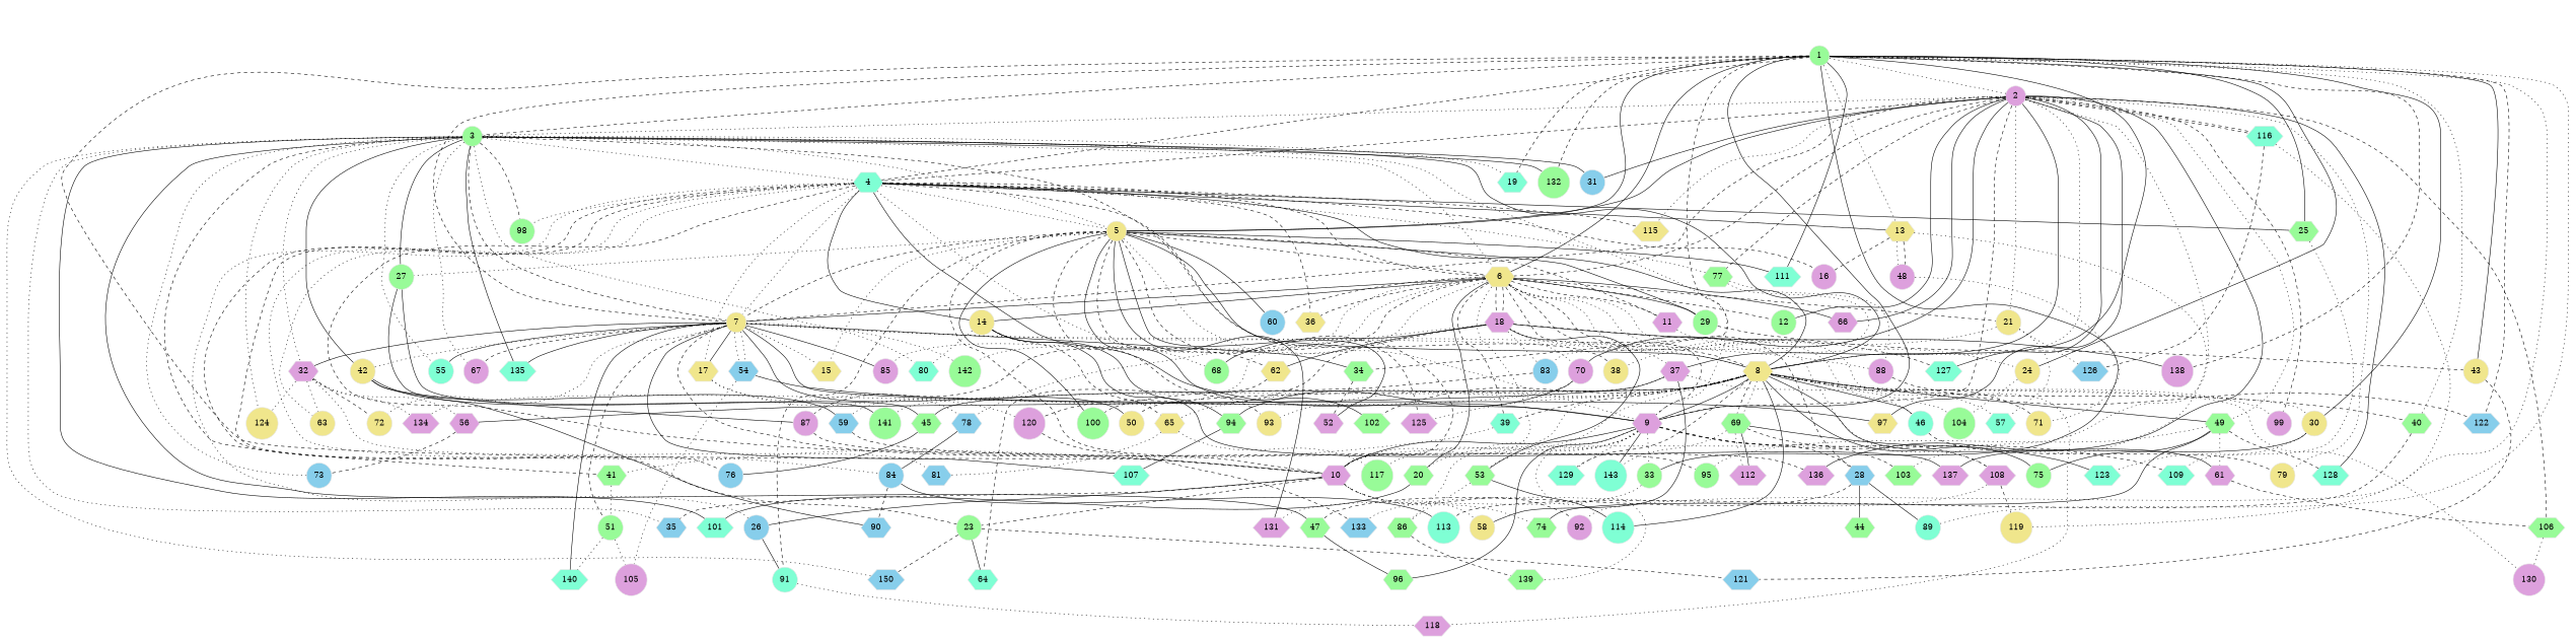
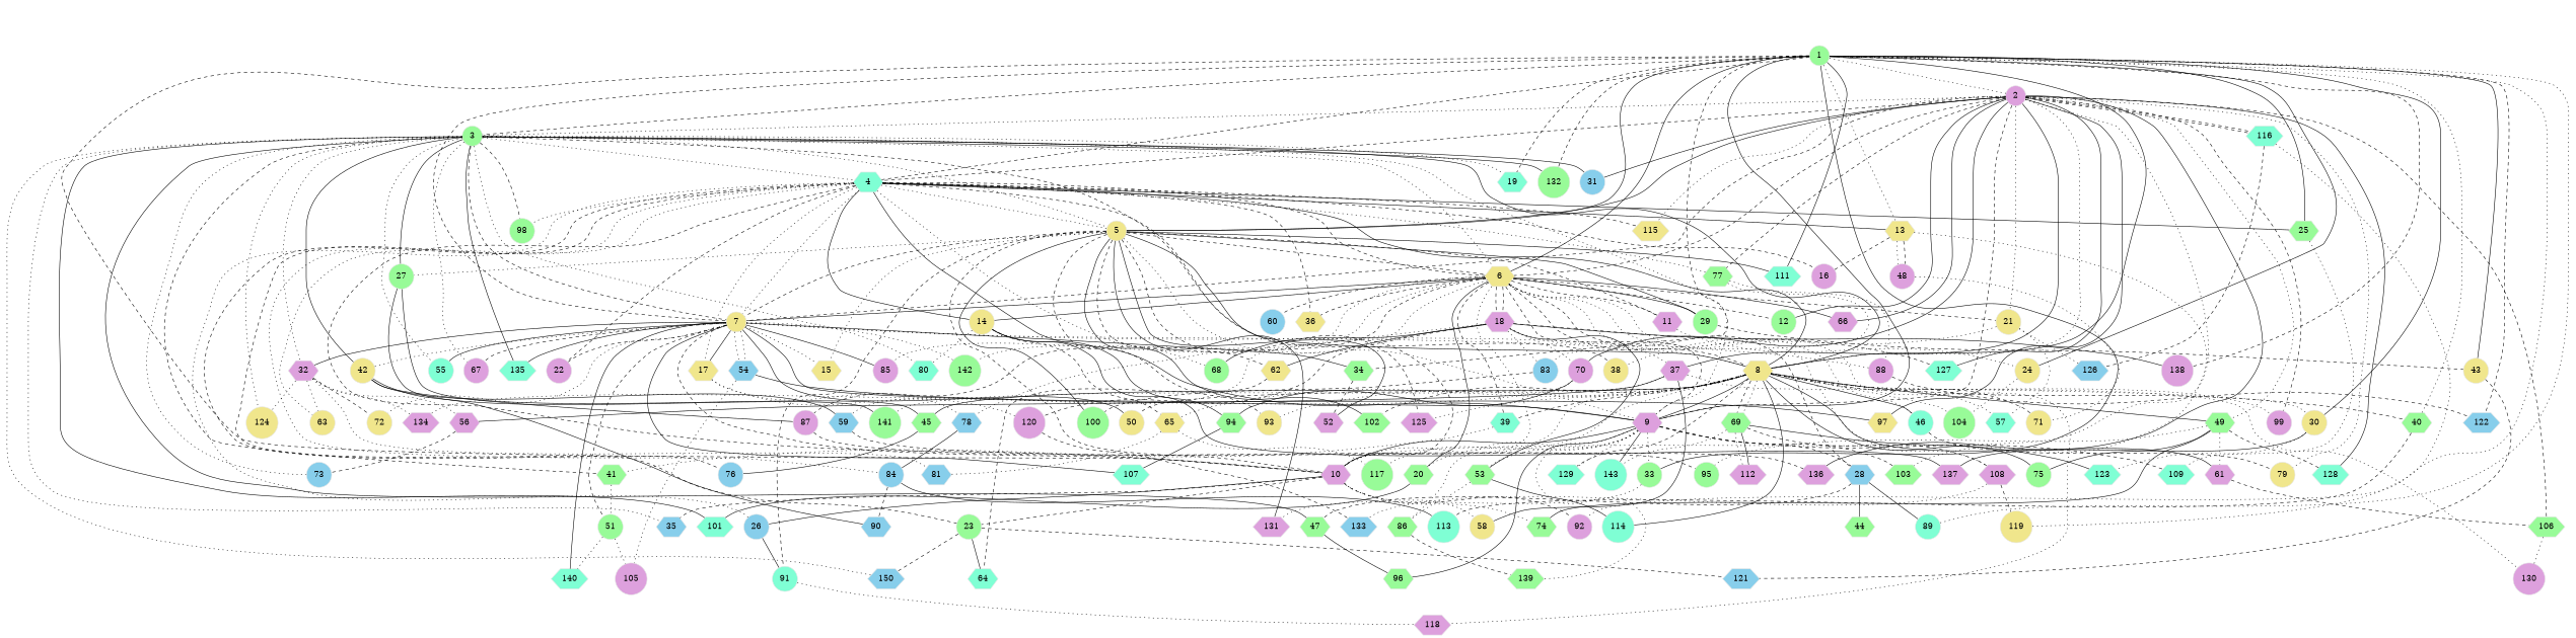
  graph {
    node [color=gray90 fillcolor=palegreen shape=hexagon style=filled]
    edge [style=dotted]
    1 [shape=circle]
    2 [fillcolor=plum shape=circle]
    3 [shape=circle]
    4 [fillcolor=aquamarine]
    5 [fillcolor=khaki shape=circle]
    6 [fillcolor=khaki]
    7 [fillcolor=khaki shape=circle]
    8 [fillcolor=khaki]
    9 [fillcolor=plum]
    10 [fillcolor=plum]
    13 [fillcolor=khaki]
    19 [fillcolor=aquamarine]
    24 [fillcolor=khaki shape=circle]
    25
    30 [fillcolor=khaki shape=circle]
    33 [shape=circle]
    34
    40
    43 [fillcolor=khaki shape=circle]
    89 [fillcolor=aquamarine shape=circle]
    92 [fillcolor=plum shape=circle]
    111 [fillcolor=aquamarine]
    122 [fillcolor=skyblue]
    132 [shape=circle]
    138 [fillcolor=plum shape=circle]
    12 [shape=circle]
    21 [fillcolor=khaki shape=circle]
    31 [fillcolor=skyblue shape=circle]
    37 [fillcolor=plum]
    49
    66 [fillcolor=plum]
    70 [fillcolor=plum shape=circle]
    77
    79 [fillcolor=khaki shape=circle]
    97 [fillcolor=khaki]
    99 [fillcolor=plum shape=circle]
    106
    115 [fillcolor=khaki]
    116 [fillcolor=aquamarine]
    127 [fillcolor=aquamarine]
    128 [fillcolor=aquamarine]
    136 [fillcolor=plum]
    27 [shape=circle]
    32 [fillcolor=plum]
    35 [fillcolor=skyblue]
    41
    42 [fillcolor=khaki shape=circle]
    47
    55 [fillcolor=aquamarine shape=circle]
    67 [fillcolor=plum shape=circle]
    73 [fillcolor=skyblue shape=circle]
    80 [fillcolor=aquamarine]
    98 [shape=circle]
    101 [fillcolor=aquamarine]
    n55 [fillcolor=skyblue label=150]
    124 [fillcolor=khaki shape=circle]
    135 [fillcolor=aquamarine]
    14 [fillcolor=khaki shape=circle]
    16 [fillcolor=plum shape=circle]
    17 [fillcolor=khaki]
+   22 [fillcolor=plum shape=circle]
    23 [shape=circle]
    26 [fillcolor=skyblue shape=circle]
    36 [fillcolor=khaki]
    38 [fillcolor=khaki shape=circle]
    63 [fillcolor=khaki shape=circle]
    68 [shape=circle]
    76 [fillcolor=skyblue shape=circle]
    84 [fillcolor=skyblue shape=circle]
    11 [fillcolor=plum]
    15 [fillcolor=khaki]
    29 [shape=circle]
    52 [fillcolor=plum]
    60 [fillcolor=skyblue shape=circle]
    62 [fillcolor=khaki]
    91 [fillcolor=aquamarine shape=circle]
    93 [fillcolor=khaki shape=circle]
    100 [shape=circle]
    102
    125 [fillcolor=plum]
    131 [fillcolor=plum]
    18 [fillcolor=plum]
    20
    28 [fillcolor=skyblue]
    39 [fillcolor=aquamarine]
    46 [fillcolor=aquamarine shape=circle]
    78 [fillcolor=skyblue]
    85 [fillcolor=plum shape=circle]
    87 [fillcolor=plum shape=circle]
    108 [fillcolor=plum]
    118 [fillcolor=plum]
    142 [shape=circle]
    50 [fillcolor=khaki shape=circle]
    51 [shape=circle]
    54 [fillcolor=skyblue]
    72 [fillcolor=khaki shape=circle]
    88 [fillcolor=plum shape=circle]
    107 [fillcolor=aquamarine]
    140 [fillcolor=aquamarine]
    45
    57 [fillcolor=aquamarine]
    61 [fillcolor=plum]
    65 [fillcolor=khaki]
    69
    71 [fillcolor=khaki shape=circle]
    75 [shape=circle]
    104 [shape=circle]
    114 [fillcolor=aquamarine shape=circle]
    117 [shape=circle]
    129 [fillcolor=aquamarine]
    53
    86
    96
    103
    109 [fillcolor=aquamarine]
    139
    143 [fillcolor=aquamarine shape=circle]
    58 [fillcolor=khaki shape=circle]
    74
    48 [fillcolor=plum shape=circle]
    137 [fillcolor=plum]
    123 [fillcolor=aquamarine]
    113 [fillcolor=aquamarine shape=circle]
    121 [fillcolor=skyblue]
    126 [fillcolor=skyblue]
    141 [shape=circle]
    56 [fillcolor=plum]
    130 [fillcolor=plum shape=circle]
    95 [shape=circle]
    94
    134 [fillcolor=plum]
    83 [fillcolor=skyblue shape=circle]
    119 [fillcolor=khaki shape=circle]
    81 [fillcolor=skyblue]
    59 [fillcolor=skyblue]
    90 [fillcolor=skyblue]
    120 [fillcolor=plum shape=circle]
    64 [fillcolor=aquamarine]
    44
    133 [fillcolor=skyblue]
    105 [fillcolor=plum shape=circle]
    112 [fillcolor=plum]
    1 -- 2
    1 -- 3 [style=dashed]
    1 -- 4 [style=dashed]
    1 -- 5 [style=solid]
    1 -- 6 [style=solid]
    1 -- 7 [style=dashed]
    1 -- 8 [style=solid]
    1 -- 9 [style=solid]
    1 -- 10 [style=dashed]
    1 -- 13
    1 -- 19 [style=dashed]
    1 -- 24 [style=solid]
    1 -- 25 [style=solid]
    1 -- 30 [style=solid]
    1 -- 33 [style=solid]
    1 -- 34 [style=dashed]
    1 -- 40
    1 -- 43 [style=solid]
    1 -- 89
    1 -- 92
    1 -- 111 [style=solid]
    1 -- 122 [style=dashed]
    1 -- 132 [style=dashed]
    1 -- 138 [style=dashed]
    2 -- 3
    2 -- 4 [style=dashed]
    2 -- 5 [style=solid]
    2 -- 6 [style=dashed]
    2 -- 7 [style=dashed]
    2 -- 8
    2 -- 9 [style=dashed]
    2 -- 10
    2 -- 12 [style=solid]
    2 -- 21
    2 -- 31 [style=solid]
    2 -- 37 [style=solid]
    2 -- 49
    2 -- 66 [style=solid]
    2 -- 70 [style=solid]
    2 -- 77 [style=dashed]
    2 -- 79
    2 -- 97 [style=solid]
    2 -- 99 [style=dashed]
    2 -- 106 [style=dashed]
    2 -- 115
    2 -- 116 [style=dashed]
    2 -- 116 [style=dashed]
    2 -- 127 [style=solid]
    2 -- 128 [style=solid]
    2 -- 136 [style=solid]
    3 -- 4
    3 -- 5
    3 -- 6
    3 -- 7 [style=dashed]
    3 -- 8 [style=solid]
    3 -- 9
    3 -- 10 [style=dashed]
    3 -- 19
    3 -- 132 [style=solid]
    3 -- 31 [style=solid]
    3 -- 27 [style=solid]
    3 -- 32
    3 -- 35
    3 -- 41 [style=dashed]
    3 -- 42 [style=solid]
    3 -- 47 [style=solid]
    3 -- 55
    3 -- 67
    3 -- 73
    3 -- 80
    3 -- 98 [style=dashed]
    3 -- 101 [style=solid]
    3 -- n55
    3 -- 124
    3 -- 135 [style=solid]
    4 -- 5
    4 -- 6 [style=dashed]
    4 -- 7
    4 -- 8 [style=solid]
    4 -- 9 [style=solid]
    4 -- 10 [style=dashed]
    4 -- 13 [style=solid]
    4 -- 25 [style=solid]
    4 -- 77
    4 -- 115 [style=dashed]
    4 -- 98
    4 -- 14 [style=solid]
    4 -- 16 [style=dashed]
    4 -- 17
+   4 -- 22 [style=dashed]
    4 -- 23 [style=dashed]
    4 -- 26
    4 -- 36 [style=dashed]
    4 -- 38 [style=dashed]
    4 -- 63
    4 -- 68
    4 -- 76 [style=dashed]
    4 -- 84
    5 -- 6 [style=dashed]
    5 -- 7 [style=dashed]
    5 -- 8 [style=solid]
    5 -- 9
    5 -- 10 [style=dashed]
    5 -- 111 [style=solid]
    5 -- 27
    5 -- 11 [style=dashed]
    5 -- 15
    5 -- 29 [style=solid]
    5 -- 52 [style=solid]
-   5 -- 60 [style=solid]
    5 -- 62 [style=dashed]
    5 -- 91 [style=dashed]
    5 -- 93 [style=dashed]
    5 -- 100 [style=solid]
    5 -- 102 [style=solid]
    5 -- 125 [style=dashed]
    5 -- 131 [style=solid]
    6 -- 7 [style=solid]
    6 -- 8 [style=dashed]
    6 -- 9 [style=dashed]
    6 -- 10
    6 -- 12 [style=dashed]
    6 -- 21 [style=dashed]
    6 -- 66 [style=solid]
    6 -- 14 [style=solid]
    6 -- 36 [style=dashed]
    6 -- 11 [style=dashed]
    6 -- 29 [style=solid]
    6 -- 60 [style=dashed]
    6 -- 18 [style=dashed]
    6 -- 18 [style=dashed]
    6 -- 20 [style=solid]
    6 -- 28 [style=dashed]
    6 -- 39 [style=dashed]
    6 -- 46
    6 -- 78
    6 -- 85
    6 -- 87 [style=dashed]
    6 -- 108
    6 -- 118
    6 -- 142
    7 -- 8
    7 -- 9 [style=solid]
    7 -- 10 [style=dashed]
    7 -- 34 [style=solid]
    7 -- 32 [style=solid]
    7 -- 42
    7 -- 55 [style=solid]
    7 -- 67 [style=dashed]
    7 -- 135 [style=solid]
    7 -- 17 [style=solid]
+   7 -- 22 [style=dashed]
    7 -- 15
    7 -- 85 [style=solid]
    7 -- 142
    7 -- 50 [style=solid]
    7 -- 51 [style=dashed]
    7 -- 54
    7 -- 54
    7 -- 72
    7 -- 88
    7 -- 107 [style=solid]
    7 -- 140 [style=solid]
    8 -- 9 [style=solid]
    8 -- 10
    8 -- 30
    8 -- 40 [style=dashed]
    8 -- 49 [style=solid]
    8 -- 99
    8 -- 93
    8 -- 102 [style=dashed]
    8 -- 125
    8 -- 39 [style=dashed]
    8 -- 46 [style=solid]
    8 -- 50 [style=dashed]
    8 -- 45 [style=solid]
    8 -- 57
    8 -- 61 [style=solid]
    8 -- 65
    8 -- 69 [style=dashed]
    8 -- 69
    8 -- 71 [style=dashed]
    8 -- 75 [style=solid]
    8 -- 104
    8 -- 114 [style=solid]
    8 -- 117
    8 -- 129 [style=dashed]
    9 -- 10 [style=solid]
    9 -- 33
    9 -- 20
    9 -- 28 [style=dashed]
    9 -- 129
    9 -- 53
    9 -- 86
    9 -- 96 [style=solid]
    9 -- 103 [style=dashed]
    9 -- 109 [style=dashed]
    9 -- 139
    9 -- 143 [style=solid]
    10 -- 92 [style=dashed]
    10 -- 35 [style=dashed]
    10 -- 23 [style=dashed]
    10 -- 26 [style=solid]
    10 -- 58
    10 -- 74
    13 -- 16 [style=dashed]
    13 -- 103
    13 -- 48
    13 -- 48 [style=dashed]
    24 -- 104
    25 -- 109
    30 -- 137 [style=solid]
    30 -- 123
    33 -- 131
    34 -- 52 [style=dashed]
    40 -- 113 [style=dashed]
    43 -- 121 [style=dashed]
    21 -- 38
    21 -- 57
    21 -- 126
    37 -- 58 [style=solid]
    37 -- 141
    37 -- 56 [style=solid]
    37 -- 130
    49 -- 128 [style=dashed]
    49 -- 61
    49 -- 75 [style=solid]
    49 -- 74 [style=solid]
    49 -- 95
    70 -- 94 [style=solid]
    70 -- 134
    77 -- 88
    77 -- 83
    106 -- 130
    116 -- 126 [style=dashed]
    116 -- 119
    27 -- 45 [style=solid]
    27 -- 141 [style=solid]
    32 -- 124
    32 -- 63
    32 -- 72 [style=dashed]
    32 -- 56
    32 -- 134
    32 -- 81
    41 -- 51
    42 -- 87 [style=solid]
    42 -- 59 [style=solid]
    42 -- 90 [style=solid]
    47 -- 96 [style=solid]
    14 -- 80
    14 -- 65 [style=dashed]
    14 -- 137 [style=solid]
    14 -- 94 [style=solid]
    17 -- 78
    17 -- 120
    23 -- n55 [style=dashed]
    23 -- 121 [style=dashed]
    23 -- 64 [style=solid]
    26 -- 91 [style=solid]
    84 -- 113 [style=solid]
    84 -- 90 [style=dashed]
    11 -- 24
    29 -- 43 [style=dashed]
    62 -- 64 [style=dashed]
    91 -- 118
    18 -- 138 [style=solid]
    18 -- 37
    18 -- 70
    18 -- 127 [style=dashed]
    18 -- 68 [style=solid]
    18 -- 62 [style=solid]
    18 -- 53 [style=solid]
    18 -- 83
    18 -- 59
    18 -- 120 [style=dashed]
    20 -- 101 [style=solid]
    28 -- 89 [style=solid]
    28 -- 47 [style=dashed]
    28 -- 44 [style=solid]
    39 -- 41
    46 -- 79 [style=dashed]
    78 -- 84 [style=solid]
    87 -- 95 [style=dashed]
    108 -- 119 [style=dashed]
    108 -- 133
    51 -- 140
    51 -- 105
    54 -- 97 [style=solid]
    54 -- 105
    88 -- 122 [style=dashed]
    45 -- 76 [style=solid]
    61 -- 106 [style=dashed]
    65 -- 117
    65 -- 81
    69 -- 108 [style=dashed]
    69 -- 143
    69 -- 123 [style=solid]
    69 -- 112
    69 -- 112 [style=solid]
    53 -- 114 [style=solid]
    53 -- 86
    86 -- 139 [style=dashed]
    48 -- 71
    56 -- 73 [style=dashed]
    94 -- 107 [style=solid]
    83 -- 100 [style=dashed]
    59 -- 136 [style=dashed]
    120 -- 133 [style=dashed]
  }
